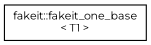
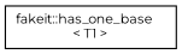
  digraph {
    rankdir=LR
    fontname=Montserrat
-   n1 [color=black fillcolor=white fontname=Montserrat fontsize=10 height=0.2 label="fakeit::fakeit_one_base\l\< T1 \>" shape=record style=filled width=0.4]
+   n1 [color=black fillcolor=white fontname=Montserrat fontsize=10 height=0.2 label="fakeit::has_one_base\l\< T1 \>" shape=record style=filled width=0.4]
  }
